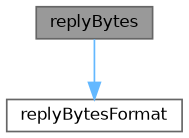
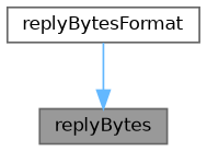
  digraph {
    rankdir=TB
    node [fontname=Helvetica fontsize=10 shape=box style=filled]
    n1 [color=gray40 fillcolor=grey60 fontcolor=black height=0.2 label=replyBytes width=0.4]
    n2 [color=grey40 fillcolor=white height=0.2 label=replyBytesFormat width=0.4]
-   n1 -> n2 [color=steelblue1 fontname=Helvetica fontsize=10 labelfontname=Helvetica labelfontsize=10 style=solid]
+   n2 -> n1 [color=steelblue1 fontname=Helvetica fontsize=10 labelfontname=Helvetica labelfontsize=10 style=solid]
  }
